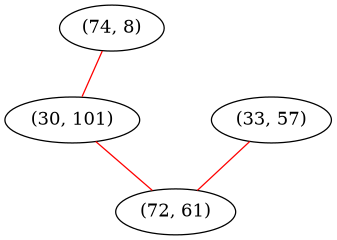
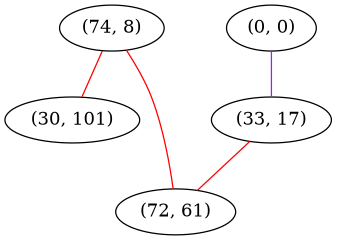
  graph {
    edge [color=red weight=1]
    "(74, 8)"
    "(30, 101)"
    n3 [label="(72, 61)"]
-   "(33, 57)"
+   "(0, 0)"
+   "(33, 57)" [label="(33, 17)"]
    "(74, 8)" -- "(30, 101)"
-   "(30, 101)" -- n3
+   "(74, 8)" -- n3
+   "(0, 0)" -- "(33, 57)" [color=purple weight=4]
    "(33, 57)" -- n3
  }
